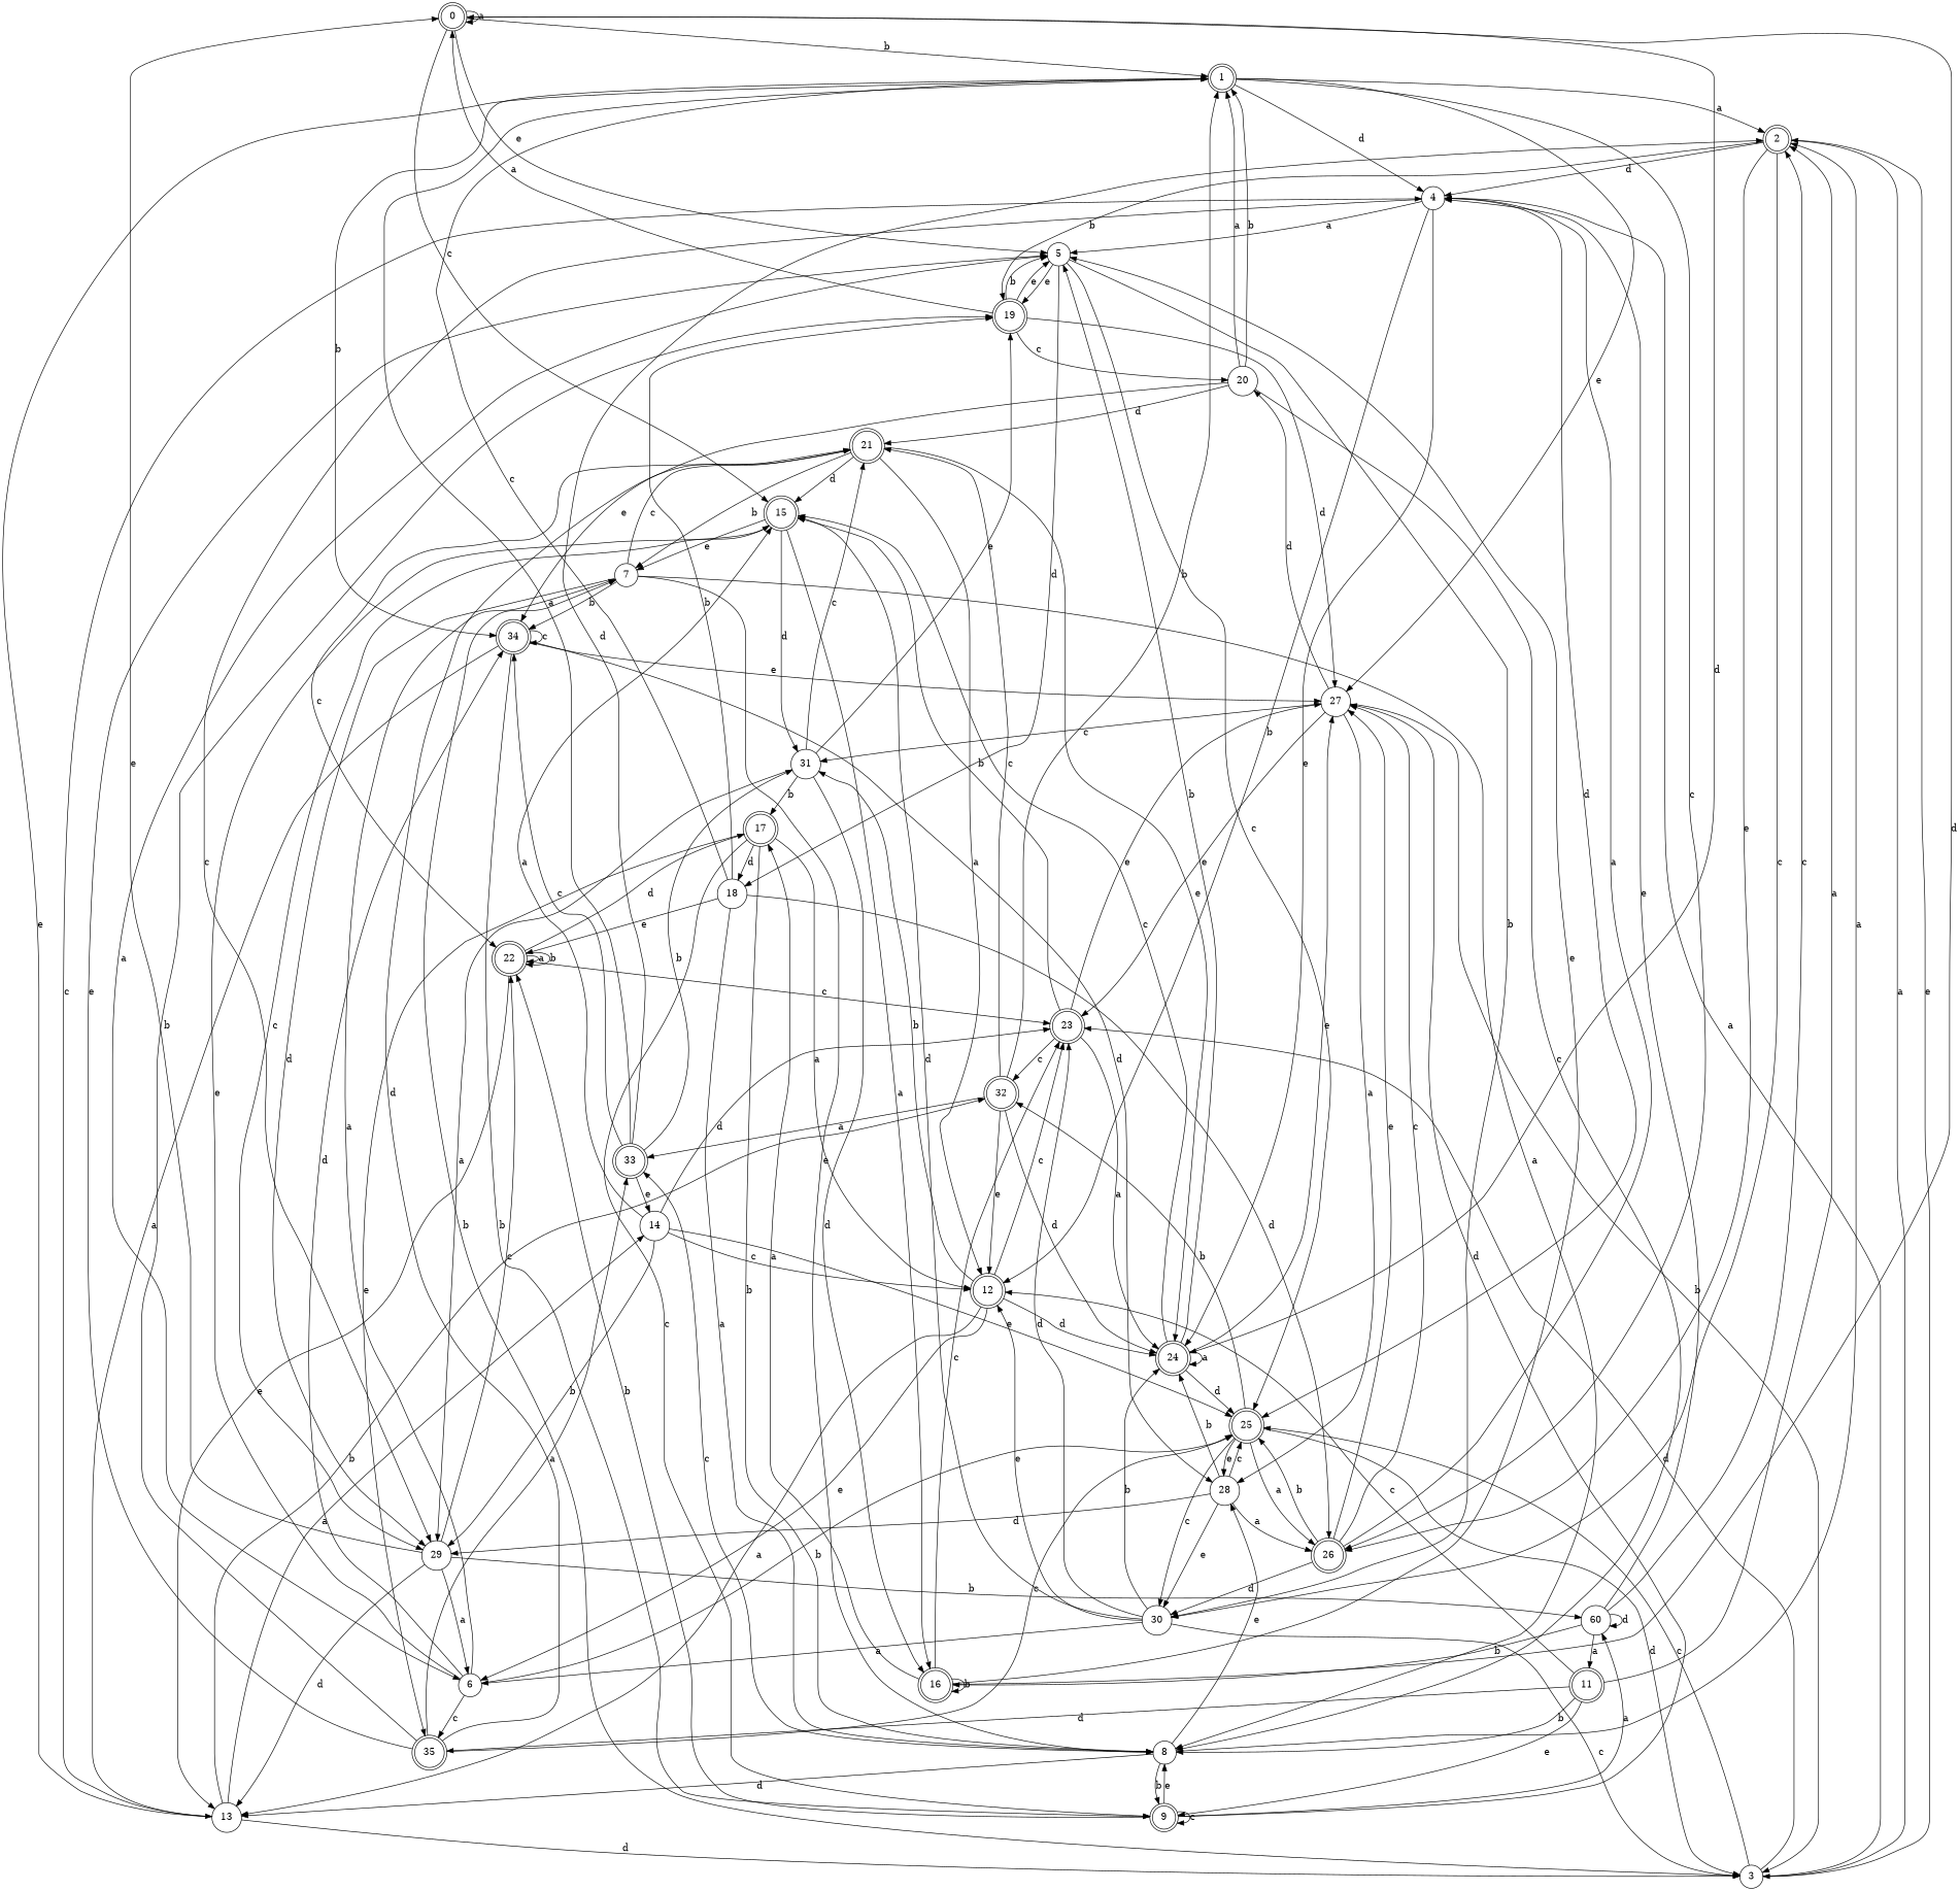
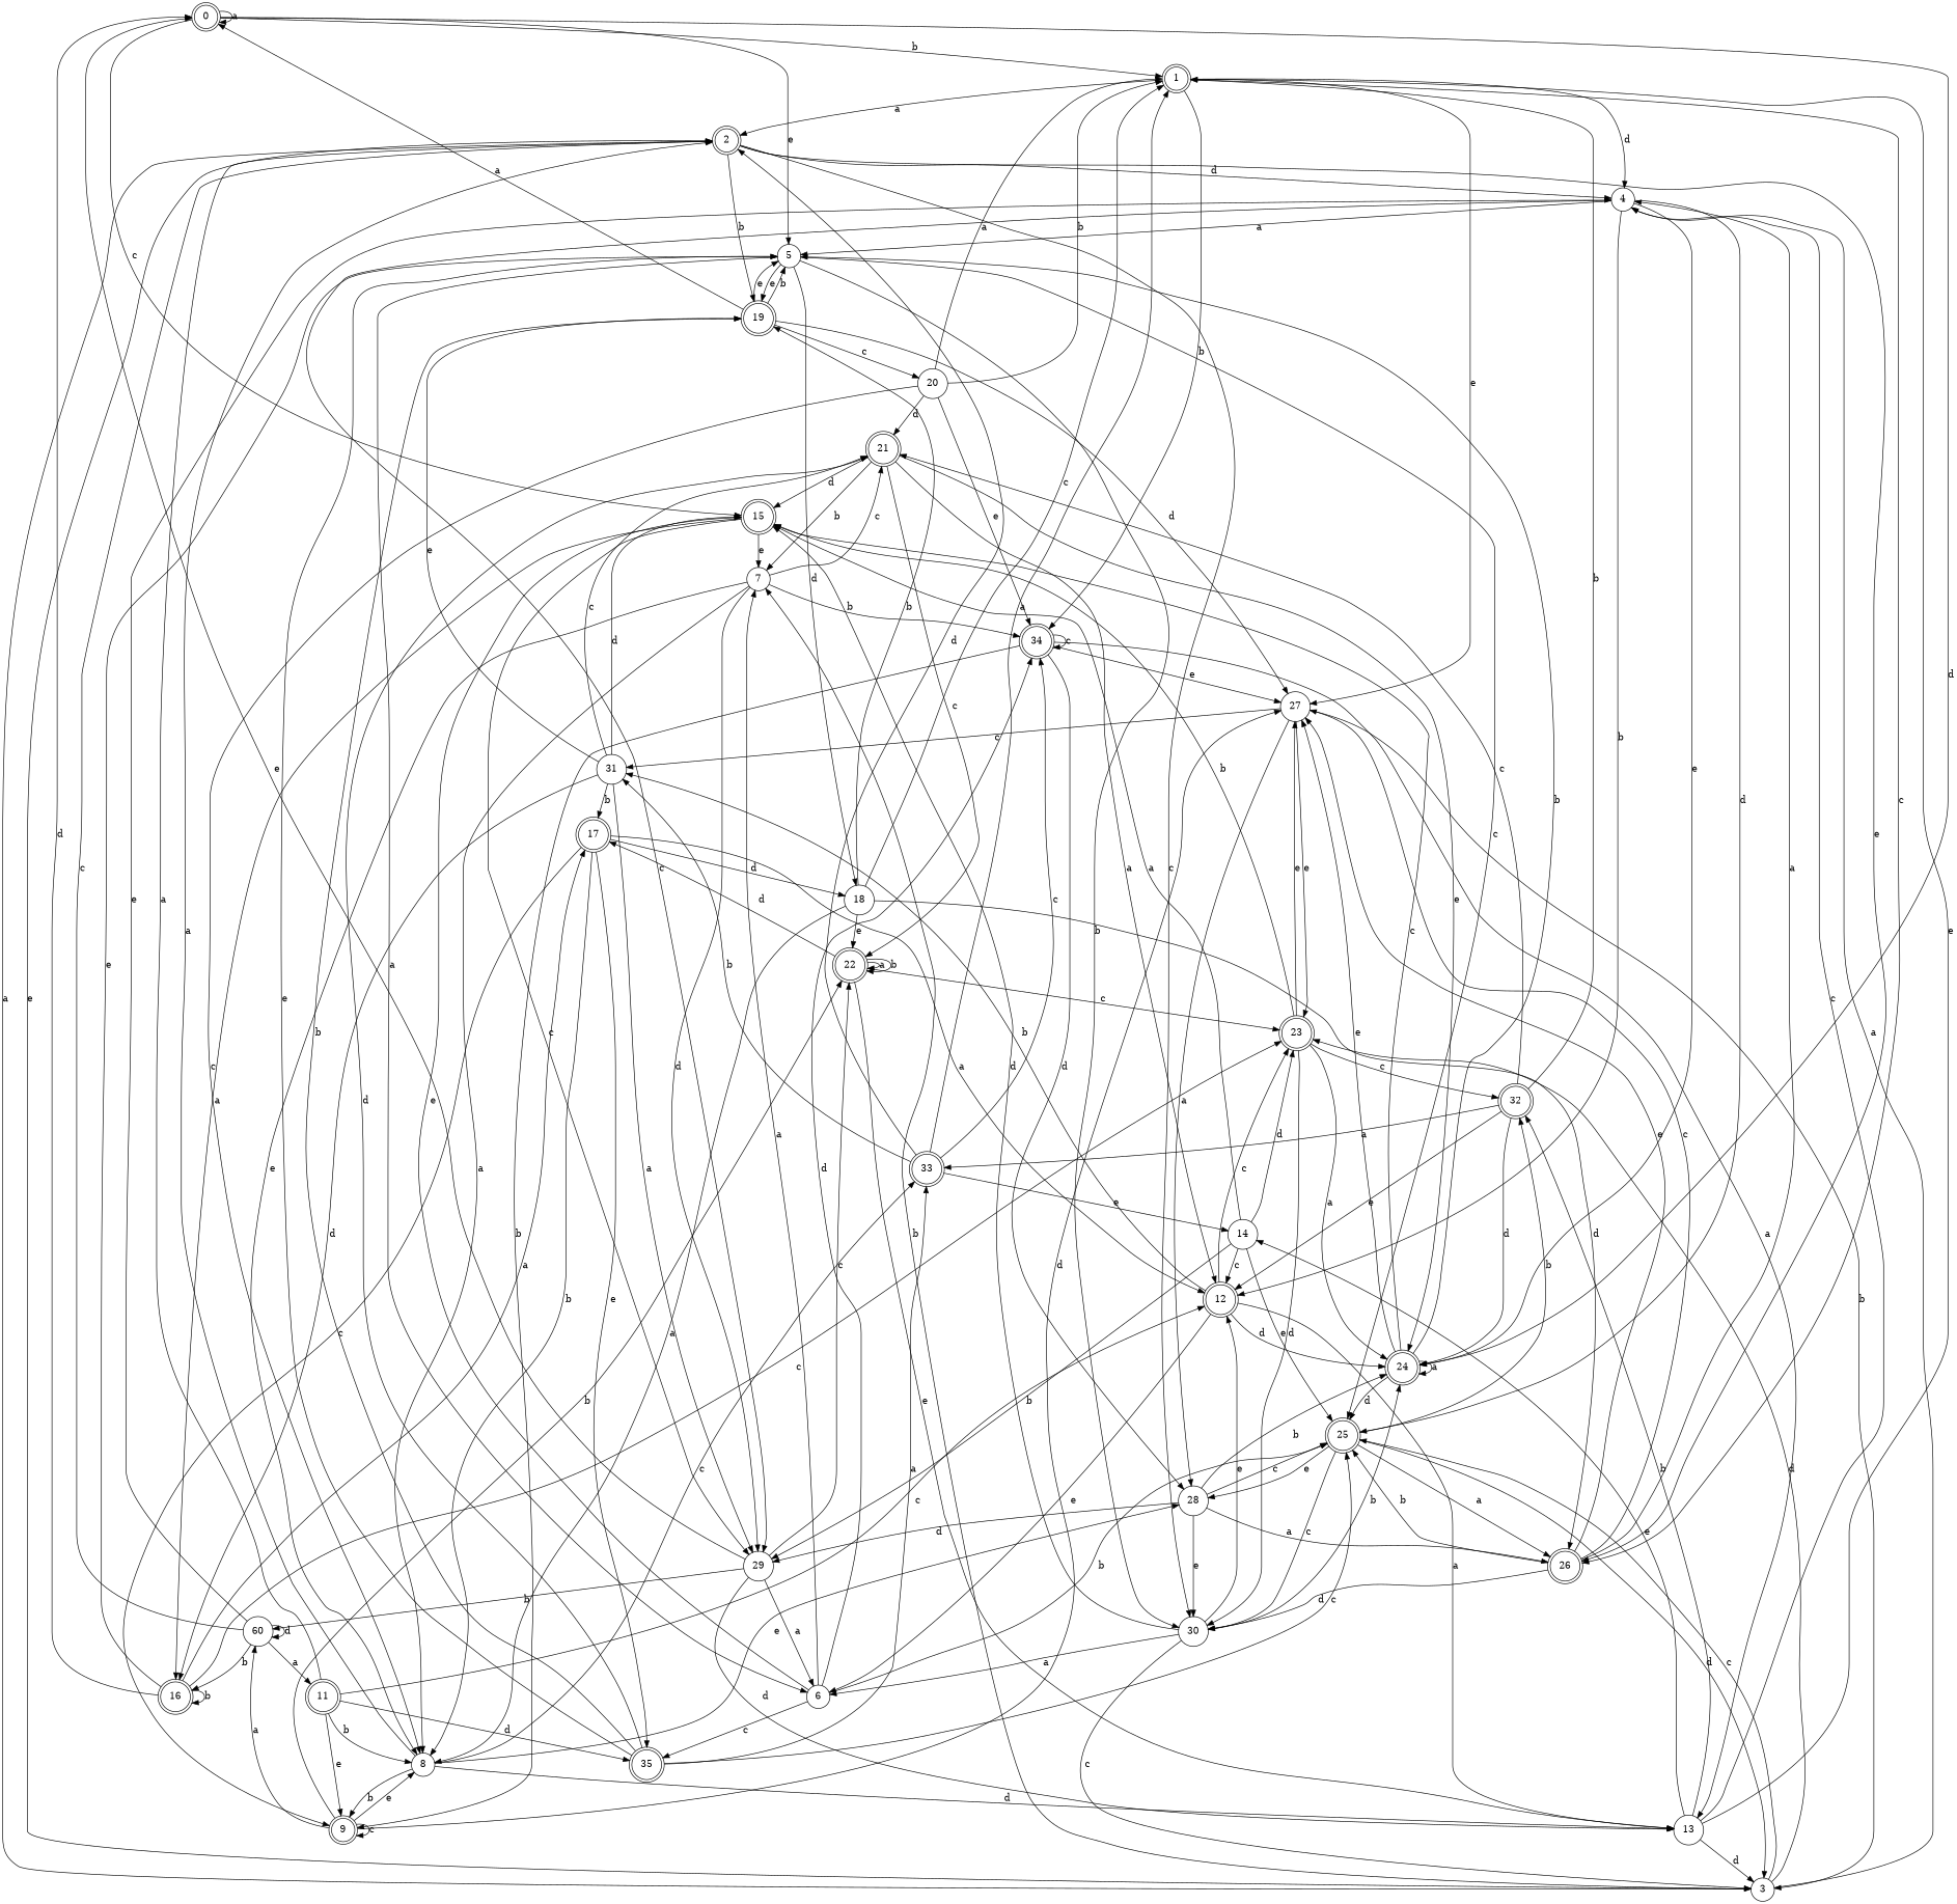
  digraph {
    rankdir=TB
    node [color=black fillcolor=white shape=doublecircle style="rounded,filled"]
    n1 [label=0]
    n2 [label=1]
    n3 [label=5 shape=circle style=filled]
    n4 [label=15]
    n5 [label=24]
    n6 [label=2]
    n7 [label=4 shape=circle style=filled]
    n8 [label=26]
    n9 [label=27 shape=circle style=filled]
    n10 [label=34]
    n11 [label=19]
    n12 [label=30 shape=circle style=filled]
    n13 [label=25]
    n14 [label=6 shape=circle style=filled]
    n15 [label=18 shape=circle style=filled]
    n16 [label=7 shape=circle style=filled]
    n17 [label=29 shape=circle style=filled]
    n18 [label=16]
    n19 [label=31 shape=circle style=filled]
    n20 [label=3 shape=circle style=filled]
    n21 [label=12]
    n22 [label=23]
    n23 [label=28 shape=circle style=filled]
    n24 [label=20 shape=circle style=filled]
    n25 [label=9]
    n26 [label=13 shape=circle style=filled]
    n27 [label=8 shape=circle style=filled]
    n28 [label=21]
    n29 [label=32]
    n30 [label=60 shape=circle style=filled]
    n31 [label=22]
    n32 [label=35]
    n33 [label=33]
    n34 [label=14 shape=circle style=filled]
    n35 [label=11]
    n36 [label=17]
    n1 -> n1 [label=a]
    n1 -> n2 [label=b]
    n1 -> n3 [label=e]
    n1 -> n4 [label=c]
    n1 -> n5 [label=d]
    n2 -> n6 [label=a]
    n2 -> n7 [label=d]
    n2 -> n8 [label=c]
    n2 -> n9 [label=e]
    n2 -> n10 [label=b]
    n3 -> n11 [label=e]
    n3 -> n12 [label=b]
    n3 -> n13 [label=c]
    n3 -> n14 [label=a]
    n3 -> n15 [label=d]
    n4 -> n16 [label=e]
    n4 -> n17 [label=c]
    n4 -> n18 [label=a]
-   n4 -> n19 [label=d]
+   n19 -> n4 [label=d]
    n5 -> n3 [label=b]
    n5 -> n4 [label=c]
    n5 -> n5 [label=a]
    n5 -> n9 [label=e]
    n5 -> n13 [label=d]
    n6 -> n7 [label=d]
    n6 -> n8 [label=e]
    n6 -> n11 [label=b]
    n6 -> n12 [label=c]
    n6 -> n20 [label=a]
    n7 -> n3 [label=a]
    n7 -> n5 [label=e]
    n7 -> n13 [label=d]
    n7 -> n17 [label=c]
    n7 -> n21 [label=b]
    n8 -> n7 [label=a]
    n8 -> n9 [label=c]
    n8 -> n9 [label=e]
    n8 -> n12 [label=d]
    n8 -> n13 [label=b]
    n9 -> n19 [label=c]
    n9 -> n20 [label=b]
    n9 -> n22 [label=e]
    n9 -> n23 [label=a]
-   n9 -> n24 [label=d]
    n10 -> n9 [label=e]
    n10 -> n10 [label=c]
    n10 -> n23 [label=d]
    n10 -> n25 [label=b]
    n10 -> n26 [label=a]
    n11 -> n1 [label=a]
    n11 -> n3 [label=b]
    n11 -> n3 [label=e]
    n11 -> n9 [label=d]
    n11 -> n24 [label=c]
    n12 -> n4 [label=d]
    n12 -> n5 [label=b]
    n12 -> n14 [label=a]
    n12 -> n20 [label=c]
    n12 -> n21 [label=e]
    n13 -> n8 [label=a]
    n13 -> n12 [label=c]
    n13 -> n20 [label=d]
    n13 -> n23 [label=e]
    n13 -> n29 [label=b]
    n14 -> n4 [label=e]
    n14 -> n10 [label=d]
    n14 -> n13 [label=b]
    n14 -> n16 [label=a]
    n14 -> n32 [label=c]
    n15 -> n2 [label=c]
    n15 -> n8 [label=d]
    n15 -> n11 [label=b]
    n15 -> n27 [label=a]
    n15 -> n31 [label=e]
    n16 -> n10 [label=b]
    n16 -> n17 [label=d]
    n16 -> n27 [label=a]
    n16 -> n27 [label=e]
    n16 -> n28 [label=c]
    n17 -> n1 [label=e]
    n17 -> n14 [label=a]
    n17 -> n26 [label=d]
    n17 -> n30 [label=b]
    n17 -> n31 [label=c]
    n18 -> n1 [label=d]
    n18 -> n3 [label=e]
    n18 -> n18 [label=b]
    n18 -> n22 [label=c]
    n18 -> n36 [label=a]
    n19 -> n11 [label=e]
    n19 -> n17 [label=a]
    n19 -> n18 [label=d]
    n19 -> n28 [label=c]
    n19 -> n36 [label=b]
    n20 -> n6 [label=e]
    n20 -> n7 [label=a]
    n20 -> n13 [label=c]
    n20 -> n16 [label=b]
    n20 -> n22 [label=d]
    n21 -> n5 [label=d]
    n21 -> n14 [label=e]
    n21 -> n19 [label=b]
    n21 -> n22 [label=c]
    n21 -> n26 [label=a]
    n22 -> n4 [label=b]
    n22 -> n5 [label=a]
    n22 -> n9 [label=e]
-   n12 -> n22 [label=d]
+   n22 -> n12 [label=d]
    n22 -> n29 [label=c]
    n23 -> n5 [label=b]
    n23 -> n8 [label=a]
    n23 -> n12 [label=e]
    n23 -> n13 [label=c]
    n23 -> n17 [label=d]
    n24 -> n2 [label=a]
    n24 -> n2 [label=b]
    n24 -> n10 [label=e]
    n24 -> n27 [label=c]
    n24 -> n28 [label=d]
    n25 -> n9 [label=d]
    n25 -> n25 [label=c]
    n25 -> n27 [label=e]
    n25 -> n30 [label=a]
    n25 -> n31 [label=b]
    n26 -> n2 [label=e]
    n26 -> n7 [label=c]
    n26 -> n20 [label=d]
    n26 -> n29 [label=b]
-   n26 -> n34 [label=a]
+   n26 -> n34 [label=e]
    n27 -> n6 [label=a]
    n27 -> n23 [label=e]
    n27 -> n25 [label=b]
    n27 -> n26 [label=d]
    n27 -> n33 [label=c]
    n28 -> n4 [label=d]
    n28 -> n5 [label=e]
    n28 -> n16 [label=b]
    n28 -> n21 [label=a]
    n28 -> n31 [label=c]
    n29 -> n2 [label=b]
    n29 -> n5 [label=d]
    n29 -> n21 [label=e]
    n29 -> n28 [label=c]
    n29 -> n33 [label=a]
    n30 -> n6 [label=c]
    n30 -> n7 [label=e]
    n30 -> n18 [label=b]
    n30 -> n30 [label=d]
    n30 -> n35 [label=a]
    n31 -> n22 [label=c]
    n31 -> n26 [label=e]
    n31 -> n31 [label=a]
    n31 -> n31 [label=b]
    n31 -> n36 [label=d]
    n32 -> n3 [label=e]
    n32 -> n11 [label=b]
    n32 -> n13 [label=c]
    n32 -> n28 [label=d]
    n32 -> n33 [label=a]
    n33 -> n2 [label=a]
    n33 -> n6 [label=d]
    n33 -> n10 [label=c]
    n33 -> n19 [label=b]
    n33 -> n34 [label=e]
    n34 -> n4 [label=a]
    n34 -> n13 [label=e]
    n34 -> n17 [label=b]
    n34 -> n21 [label=c]
    n34 -> n22 [label=d]
    n35 -> n6 [label=a]
    n35 -> n21 [label=c]
    n35 -> n25 [label=e]
    n35 -> n27 [label=b]
    n35 -> n32 [label=d]
    n36 -> n15 [label=d]
    n36 -> n21 [label=a]
    n36 -> n25 [label=c]
    n36 -> n27 [label=b]
    n36 -> n32 [label=e]
  }
